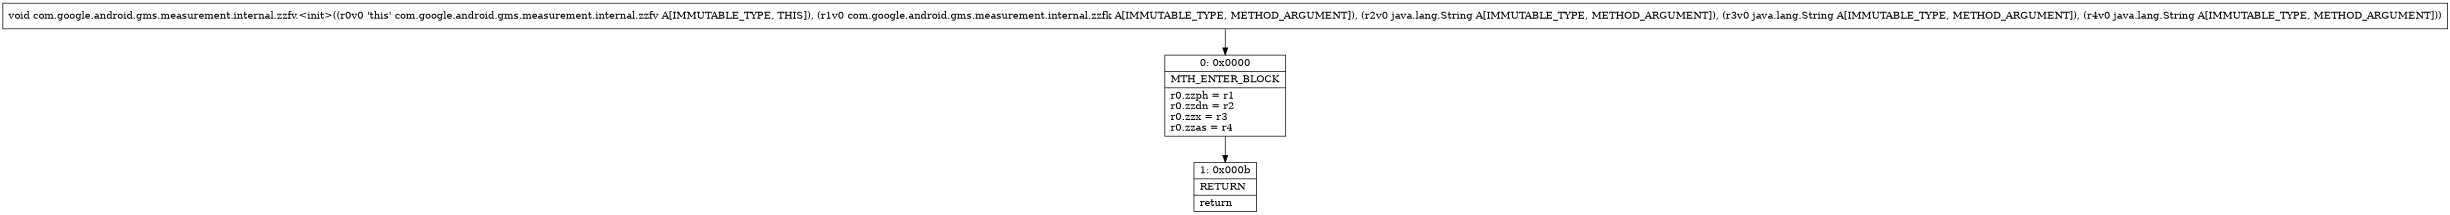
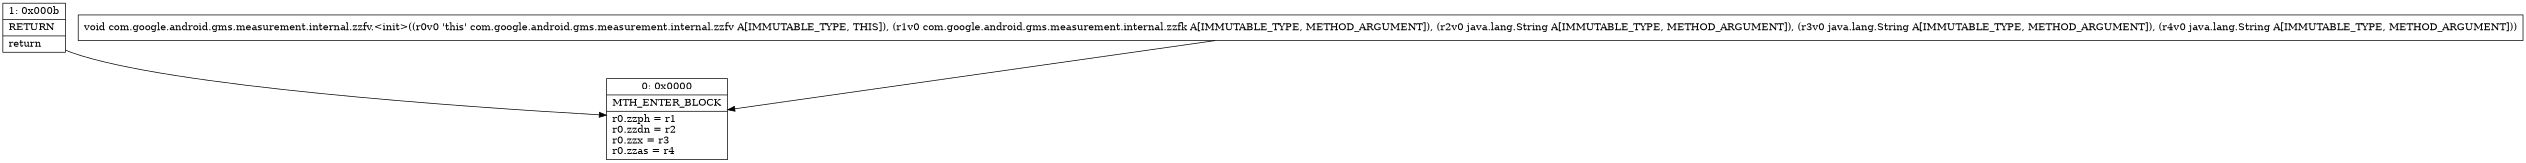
  digraph {
    node [shape=record]
    n1 [label="{0\:\ 0x0000|MTH_ENTER_BLOCK\l|r0.zzph = r1\lr0.zzdn = r2\lr0.zzx = r3\lr0.zzas = r4\l}"]
    n2 [label="{1\:\ 0x000b|RETURN\l|return\l}"]
    n3 [label="{void com.google.android.gms.measurement.internal.zzfv.\<init\>((r0v0 'this' com.google.android.gms.measurement.internal.zzfv A[IMMUTABLE_TYPE, THIS]), (r1v0 com.google.android.gms.measurement.internal.zzfk A[IMMUTABLE_TYPE, METHOD_ARGUMENT]), (r2v0 java.lang.String A[IMMUTABLE_TYPE, METHOD_ARGUMENT]), (r3v0 java.lang.String A[IMMUTABLE_TYPE, METHOD_ARGUMENT]), (r4v0 java.lang.String A[IMMUTABLE_TYPE, METHOD_ARGUMENT])) }"]
-   n1 -> n2
+   n2 -> n1
    n3 -> n1
  }
